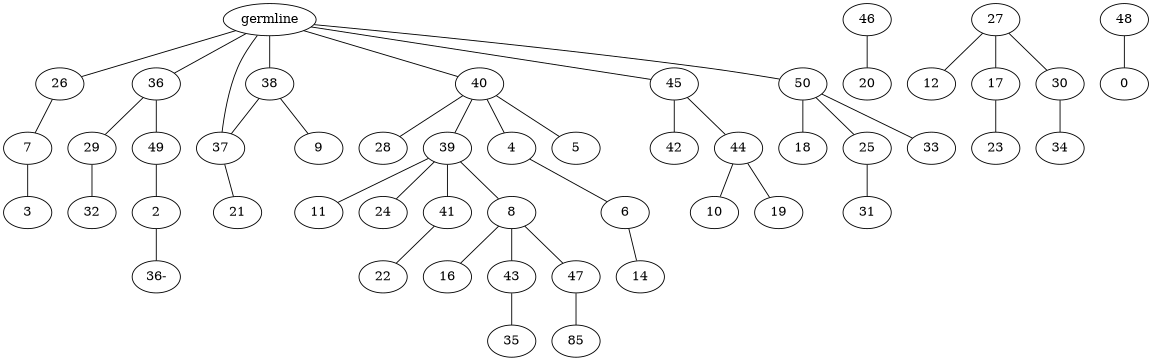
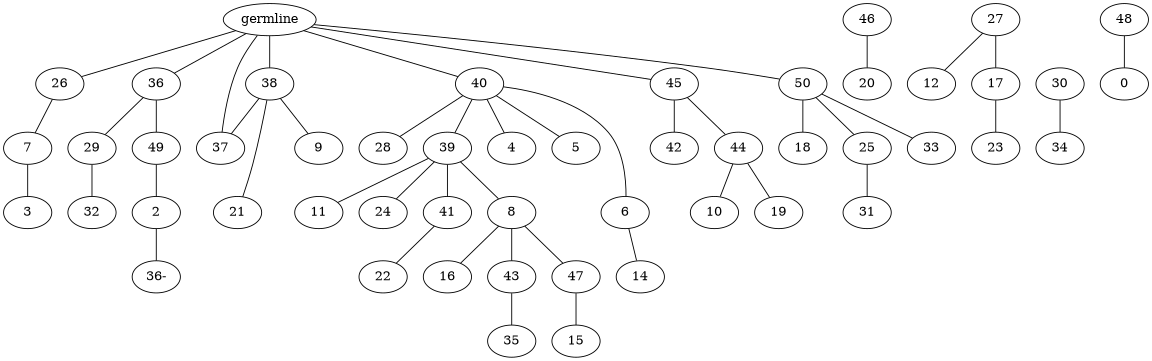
  graph {
    n1 [label=germline]
    n2 [label=26]
    n3 [label=36]
    n4 [label=37]
    n5 [label=38]
    n6 [label=40]
    n7 [label=45]
    n8 [label=50]
    n9 [label=7]
    n10 [label=29]
    n11 [label=49]
    n12 [label=21]
    n13 [label=9]
    n14 [label=28]
    n15 [label=39]
    n16 [label=4]
    n17 [label=5]
    n18 [label=6]
    n19 [label=42]
    n20 [label=44]
    n21 [label=18]
    n22 [label=25]
    n23 [label=33]
    n24 [label=3]
    n25 [label=32]
    n26 [label=46]
    n27 [label=20]
    n28 [label=2]
    n29 [label="36-"]
    n30 [label=27]
    n31 [label=12]
    n32 [label=17]
    n33 [label=30]
    n34 [label=23]
    n35 [label=34]
    n36 [label=48]
    n37 [label=0]
    n38 [label=11]
    n39 [label=24]
    n40 [label=41]
    n41 [label=8]
    n42 [label=14]
    n43 [label=22]
    n44 [label=16]
    n45 [label=43]
    n46 [label=47]
    n47 [label=35]
-   n48 [label=85]
+   n48 [label=15]
    n49 [label=10]
    n50 [label=19]
    n51 [label=31]
    n1 -- n2
    n1 -- n3
    n1 -- n4
    n1 -- n5
    n1 -- n6
    n1 -- n7
    n1 -- n8
    n2 -- n9
    n3 -- n10
    n3 -- n11
    n5 -- n4
-   n4 -- n12
+   n5 -- n12
    n5 -- n13
    n6 -- n14
    n6 -- n15
    n6 -- n16
    n6 -- n17
-   n16 -- n18
+   n6 -- n18
    n7 -- n19
    n7 -- n20
    n8 -- n21
    n8 -- n22
    n8 -- n23
    n9 -- n24
    n10 -- n25
    n11 -- n28
    n15 -- n38
    n15 -- n39
    n15 -- n40
    n15 -- n41
    n18 -- n42
    n20 -- n49
    n20 -- n50
    n22 -- n51
    n26 -- n27
    n28 -- n29
    n30 -- n31
    n30 -- n32
-   n30 -- n33
    n32 -- n34
    n33 -- n35
    n36 -- n37
    n40 -- n43
    n41 -- n44
    n41 -- n45
    n41 -- n46
    n45 -- n47
    n46 -- n48
  }
